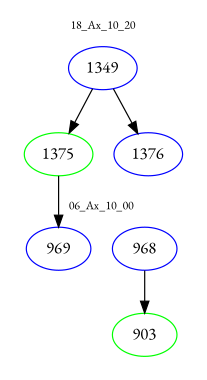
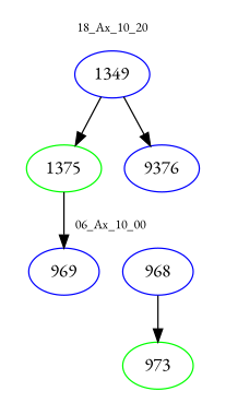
  digraph {
    fontname="EB Garamond"
    node [color=blue fontname="EB Garamond"]
    edge [color=black fontname="EB Garamond"]
    n1 [label=968]
    n2 [label=969]
-   n3 [color=green label=903]
+   n3 [color=green label=973]
    n4 [label=1349]
    n5 [color=green label=1375]
-   n6 [label=1376]
+   n6 [label=9376]
    subgraph cluster_1 {
      color=white
      fontsize=10
      label="06_Ax_10_00"
      n1
      n2
      n3
    }
    subgraph cluster_2 {
      color=white
      fontsize=10
      label="18_Ax_10_20"
      n4
      n5
      n6
    }
    n1 -> n3
    n4 -> n5
    n4 -> n6
    n5 -> n2
  }
